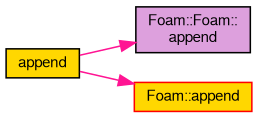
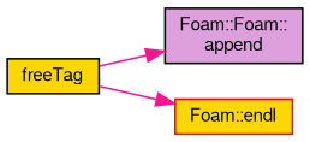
  digraph {
    rankdir=LR
    node [color=black fillcolor=gold fontname=FreeSans fontsize=10 shape=record style=filled]
    edge [color=deeppink fontname=FreeSans fontsize=10 labelfontname=FreeSans labelfontsize=10 style=solid]
-   n1 [fontcolor=black height=0.2 label=append width=0.4]
+   n1 [fontcolor=black height=0.2 label=freeTag width=0.4]
    n2 [fillcolor=plum height=0.2 label="Foam::Foam::\lappend" width=0.4]
-   n3 [color=red height=0.2 label="Foam::append" width=0.4]
+   n3 [color=red height=0.2 label="Foam::endl" width=0.4]
    n1 -> n2
    n1 -> n3
  }
